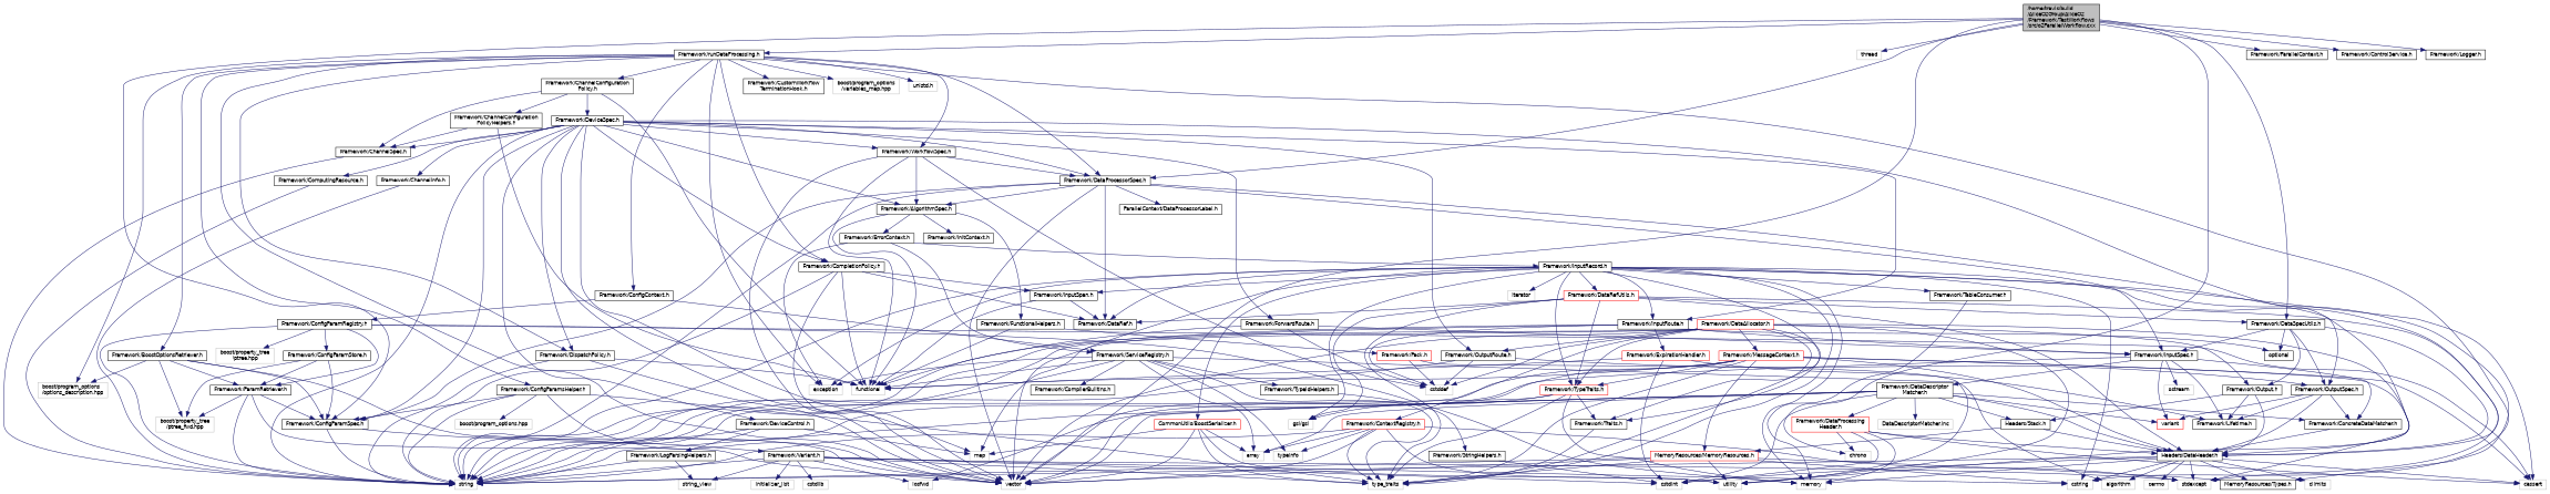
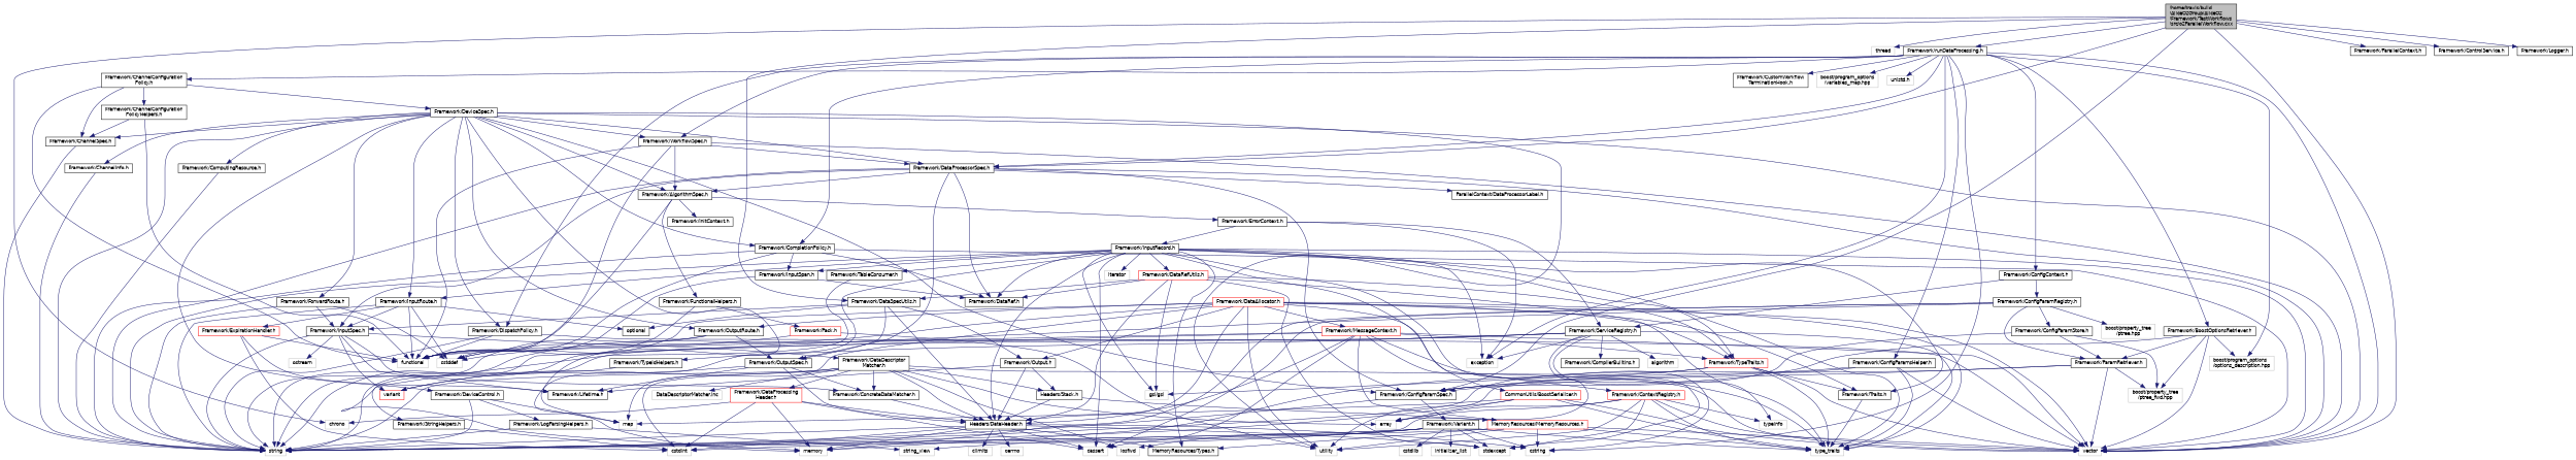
  digraph {
    node [color=black fontname=Helvetica fontsize=10 shape=record]
    edge [color=midnightblue fontname=Helvetica fontsize=10 labelfontname=Helvetica labelfontsize=10 style=solid]
    n1 [fillcolor=grey75 fontcolor=black height=0.2 label="/home/travis/build\l/AliceO2Group/AliceO2\l/Framework/TestWorkflows\l/src/o2ParallelWorkflow.cxx" style=filled width=0.4]
    n2 [height=0.2 label="Framework/ConfigParamSpec.h" width=0.4]
    n3 [color=grey75 height=0.2 label=chrono width=0.4]
    n4 [color=grey75 height=0.2 label=thread width=0.4]
    n5 [color=grey75 height=0.2 label=vector width=0.4]
    n6 [height=0.2 label="Framework/runDataProcessing.h" width=0.4]
    n7 [height=0.2 label="Framework/DataProcessorSpec.h" width=0.4]
    n8 [height=0.2 label="Framework/DataSpecUtils.h" width=0.4]
    n9 [height=0.2 label="Framework/ParallelContext.h" width=0.4]
    n10 [height=0.2 label="Framework/ControlService.h" width=0.4]
    n11 [height=0.2 label="Framework/Logger.h" width=0.4]
    n12 [height=0.2 label="Framework/Variant.h" width=0.4]
    n13 [color=grey75 height=0.2 label=string width=0.4]
    n14 [color=grey75 height=0.2 label=cstring width=0.4]
    n15 [height=0.2 label="Framework/ChannelConfiguration\lPolicy.h" width=0.4]
    n16 [height=0.2 label="Framework/WorkflowSpec.h" width=0.4]
    n17 [color=grey75 height=0.2 label=exception width=0.4]
    n18 [height=0.2 label="Framework/CompletionPolicy.h" width=0.4]
    n19 [height=0.2 label="Framework/DispatchPolicy.h" width=0.4]
    n20 [height=0.2 label="Framework/ConfigParamsHelper.h" width=0.4]
    n21 [height=0.2 label="Framework/ConfigContext.h" width=0.4]
    n22 [height=0.2 label="Framework/BoostOptionsRetriever.h" width=0.4]
    n23 [color=grey75 height=0.2 label="boost/program_options\l/options_description.hpp" width=0.4]
    n24 [height=0.2 label="Framework/CustomWorkflow\lTerminationHook.h" width=0.4]
    n25 [color=grey75 height=0.2 label="boost/program_options\l/variables_map.hpp" width=0.4]
    n26 [color=grey75 height=0.2 label="unistd.h" width=0.4]
    n27 [height=0.2 label="Framework/AlgorithmSpec.h" width=0.4]
    n28 [height=0.2 label="Framework/DataRef.h" width=0.4]
    n29 [height=0.2 label="Framework/OutputSpec.h" width=0.4]
    n30 [height=0.2 label="Framework/InputSpec.h" width=0.4]
    n31 [height=0.2 label="ParallelContext/DataProcessorLabel.h" width=0.4]
    n32 [height=0.2 label="Headers/DataHeader.h" width=0.4]
    n33 [height=0.2 label="Framework/Output.h" width=0.4]
    n34 [height=0.2 label=optional width=0.4]
    n35 [color=grey75 height=0.2 label=type_traits width=0.4]
    n36 [color=grey75 height=0.2 label=cstdint width=0.4]
    n37 [color=grey75 height=0.2 label=cstdlib width=0.4]
    n38 [color=grey75 height=0.2 label=stdexcept width=0.4]
    n39 [color=grey75 height=0.2 label=iosfwd width=0.4]
    n40 [color=grey75 height=0.2 label=initializer_list width=0.4]
    n41 [color=grey75 height=0.2 label=string_view width=0.4]
    n42 [height=0.2 label="Framework/ChannelConfiguration\lPolicyHelpers.h" width=0.4]
    n43 [height=0.2 label="Framework/ChannelSpec.h" width=0.4]
    n44 [color=grey75 height=0.2 label=functional width=0.4]
    n45 [height=0.2 label="Framework/DeviceSpec.h" width=0.4]
    n46 [color=grey75 height=0.2 label=cstddef width=0.4]
    n47 [height=0.2 label="Framework/InputSpan.h" width=0.4]
-   n48 [color=grey75 height=0.2 label="boost/program_options.hpp" width=0.4]
    n49 [height=0.2 label="Framework/ServiceRegistry.h" width=0.4]
    n50 [height=0.2 label="Framework/ConfigParamRegistry.h" width=0.4]
    n51 [height=0.2 label="Framework/ParamRetriever.h" width=0.4]
    n52 [color=grey75 height=0.2 label="boost/property_tree\l/ptree_fwd.hpp" width=0.4]
    n53 [color=grey75 height=0.2 label=utility width=0.4]
    n54 [height=0.2 label="Framework/InputRoute.h" width=0.4]
    n55 [color=grey75 height=0.2 label=map width=0.4]
    n56 [height=0.2 label="Framework/OutputRoute.h" width=0.4]
    n57 [height=0.2 label="Framework/ComputingResource.h" width=0.4]
    n58 [height=0.2 label="Framework/ChannelInfo.h" width=0.4]
    n59 [height=0.2 label="Framework/DeviceControl.h" width=0.4]
    n60 [height=0.2 label="Framework/ForwardRoute.h" width=0.4]
    n61 [height=0.2 label="Framework/ErrorContext.h" width=0.4]
    n62 [height=0.2 label="Framework/InitContext.h" width=0.4]
    n63 [height=0.2 label="Framework/FunctionalHelpers.h" width=0.4]
    n64 [color=red height=0.2 label="Framework/ExpirationHandler.h" width=0.4]
    n65 [height=0.2 label="Framework/LogParsingHelpers.h" width=0.4]
    n66 [height=0.2 label="Framework/Lifetime.h" width=0.4]
    n67 [height=0.2 label="Framework/ConcreteDataMatcher.h" width=0.4]
    n68 [color=red height=0.2 label=variant width=0.4]
    n69 [height=0.2 label="Framework/DataDescriptor\lMatcher.h" width=0.4]
    n70 [color=grey75 height=0.2 label=ostream width=0.4]
    n71 [height=0.2 label="Framework/InputRecord.h" width=0.4]
    n72 [color=red height=0.2 label="Framework/Pack.h" width=0.4]
    n73 [color=red height=0.2 label="Framework/DataRefUtils.h" width=0.4]
    n74 [color=grey75 height=0.2 label=memory width=0.4]
    n75 [color=grey75 height=0.2 label=cassert width=0.4]
    n76 [height=0.2 label="MemoryResources/Types.h" width=0.4]
    n77 [color=red height=0.2 label="Framework/TypeTraits.h" width=0.4]
    n78 [height=0.2 label="Framework/Traits.h" width=0.4]
    n79 [color=grey75 height=0.2 label="gsl/gsl" width=0.4]
    n80 [height=0.2 label="Framework/TableConsumer.h" width=0.4]
    n81 [color=red height=0.2 label="CommonUtils/BoostSerializer.h" width=0.4]
    n82 [color=grey75 height=0.2 label=iterator width=0.4]
    n83 [color=red height=0.2 label="Framework/DataAllocator.h" width=0.4]
    n84 [color=red height=0.2 label="Framework/ContextRegistry.h" width=0.4]
    n85 [color=red height=0.2 label="Framework/MessageContext.h" width=0.4]
    n86 [color=grey75 height=0.2 label=algorithm width=0.4]
    n87 [color=grey75 height=0.2 label=climits width=0.4]
    n88 [color=grey75 height=0.2 label=cerrno width=0.4]
    n89 [color=grey75 height=0.2 label=array width=0.4]
    n90 [height=0.2 label="Headers/Stack.h" width=0.4]
    n91 [color=red height=0.2 label="Framework/DataProcessing\lHeader.h" width=0.4]
    n92 [color=grey75 height=0.2 label="DataDescriptorMatcher.inc" width=0.4]
    n93 [color=red height=0.2 label="MemoryResources/MemoryResources.h" width=0.4]
    n94 [color=grey75 height=0.2 label=typeinfo width=0.4]
    n95 [height=0.2 label="Framework/CompilerBuiltins.h" width=0.4]
    n96 [height=0.2 label="Framework/TypeIdHelpers.h" width=0.4]
    n97 [height=0.2 label="Framework/StringHelpers.h" width=0.4]
    n98 [height=0.2 label="Framework/ConfigParamStore.h" width=0.4]
    n99 [color=grey75 height=0.2 label="boost/property_tree\l/ptree.hpp" width=0.4]
    n1 -> n2
    n1 -> n3
    n1 -> n4
    n1 -> n5
    n1 -> n6
    n1 -> n7
    n1 -> n8
    n1 -> n9
    n1 -> n10
    n1 -> n11
    n2 -> n12
    n2 -> n13
    n6 -> n5
    n6 -> n7
    n6 -> n14
    n6 -> n15
    n6 -> n16
    n6 -> n17
    n6 -> n18
    n6 -> n19
    n6 -> n20
    n6 -> n21
    n6 -> n22
    n6 -> n23
    n6 -> n24
    n6 -> n25
    n6 -> n26
    n7 -> n2
    n7 -> n5
    n7 -> n13
    n7 -> n27
    n7 -> n28
    n7 -> n29
    n7 -> n30
    n7 -> n31
    n8 -> n29
    n8 -> n30
    n8 -> n32
    n8 -> n33
    n8 -> n34
    n12 -> n13
    n12 -> n14
    n12 -> n35
    n12 -> n36
    n12 -> n37
    n12 -> n38
    n12 -> n39
    n12 -> n40
    n12 -> n41
    n15 -> n42
    n15 -> n43
    n15 -> n44
    n15 -> n45
    n16 -> n5
    n16 -> n7
    n16 -> n27
    n16 -> n44
    n16 -> n46
    n18 -> n5
    n18 -> n13
    n18 -> n28
    n18 -> n44
    n18 -> n47
    n19 -> n5
    n19 -> n13
    n19 -> n44
    n20 -> n2
    n20 -> n5
    n20 -> n13
    n20 -> n35
-   n20 -> n48
    n21 -> n49
    n21 -> n50
    n22 -> n2
    n22 -> n5
    n22 -> n23
    n22 -> n51
    n22 -> n52
    n27 -> n44
    n27 -> n61
    n27 -> n62
    n27 -> n63
    n29 -> n32
    n29 -> n66
    n29 -> n67
    n29 -> n68
    n30 -> n13
    n30 -> n66
    n30 -> n67
    n30 -> n68
    n30 -> n69
    n30 -> n70
    n32 -> n13
    n32 -> n14
    n32 -> n36
    n32 -> n38
    n32 -> n74
    n32 -> n75
    n32 -> n76
-   n32 -> n86
    n32 -> n87
    n32 -> n88
    n33 -> n32
    n33 -> n66
    n33 -> n90
    n42 -> n43
    n42 -> n44
    n43 -> n13
    n45 -> n2
    n45 -> n5
    n45 -> n7
    n45 -> n13
    n45 -> n16
    n45 -> n18
    n45 -> n19
    n45 -> n27
    n45 -> n43
    n45 -> n53
    n45 -> n54
    n45 -> n55
    n45 -> n56
    n45 -> n57
    n45 -> n58
    n45 -> n59
    n45 -> n60
    n47 -> n28
    n47 -> n44
    n49 -> n13
    n49 -> n17
    n49 -> n35
    n49 -> n44
    n49 -> n86
    n49 -> n89
    n49 -> n94
    n49 -> n95
    n49 -> n96
    n50 -> n13
    n50 -> n51
    n50 -> n74
    n50 -> n75
    n50 -> n98
    n50 -> n99
    n51 -> n2
    n51 -> n5
    n51 -> n13
    n51 -> n52
    n54 -> n13
    n54 -> n30
    n54 -> n34
    n54 -> n44
    n54 -> n46
    n54 -> n64
    n56 -> n13
    n56 -> n29
    n56 -> n46
    n57 -> n13
    n58 -> n13
    n59 -> n13
    n59 -> n55
    n59 -> n65
    n60 -> n13
    n60 -> n30
    n60 -> n46
    n61 -> n17
    n61 -> n49
    n61 -> n71
    n63 -> n44
    n63 -> n72
    n64 -> n36
    n64 -> n44
    n64 -> n66
    n65 -> n13
    n65 -> n41
    n67 -> n32
    n69 -> n5
    n69 -> n13
    n69 -> n32
    n69 -> n36
    n69 -> n39
    n69 -> n67
    n69 -> n68
    n69 -> n89
    n69 -> n90
    n69 -> n91
    n69 -> n92
    n71 -> n5
    n71 -> n13
    n71 -> n14
    n71 -> n17
    n71 -> n28
    n71 -> n32
    n71 -> n35
    n71 -> n47
    n71 -> n54
    n71 -> n73
    n71 -> n74
    n71 -> n75
    n71 -> n76
    n71 -> n77
    n71 -> n78
    n71 -> n79
    n71 -> n80
    n71 -> n81
    n71 -> n82
    n72 -> n46
    n72 -> n53
    n73 -> n8
    n73 -> n28
    n73 -> n32
    n73 -> n35
    n73 -> n38
    n73 -> n77
    n73 -> n79
    n77 -> n5
    n77 -> n35
    n77 -> n74
    n77 -> n78
    n77 -> n79
    n78 -> n35
    n80 -> n74
    n81 -> n5
    n81 -> n35
    n81 -> n53
    n81 -> n55
    n81 -> n89
    n83 -> n5
    n83 -> n13
    n83 -> n32
    n83 -> n33
    n83 -> n35
    n83 -> n46
    n83 -> n53
    n83 -> n55
    n83 -> n56
    n83 -> n77
    n83 -> n78
    n83 -> n84
    n83 -> n85
    n84 -> n5
    n84 -> n13
    n84 -> n35
    n84 -> n38
    n84 -> n53
    n84 -> n89
    n84 -> n94
    n85 -> n5
    n85 -> n13
    n85 -> n32
    n85 -> n35
    n85 -> n38
    n85 -> n44
    n85 -> n75
    n85 -> n77
    n85 -> n93
    n90 -> n32
    n90 -> n93
    n91 -> n3
    n91 -> n32
    n91 -> n36
    n91 -> n74
    n91 -> n75
    n93 -> n5
    n93 -> n13
    n93 -> n14
    n93 -> n35
    n93 -> n53
    n93 -> n76
    n96 -> n97
    n97 -> n36
    n98 -> n2
    n98 -> n51
    n98 -> n52
  }
